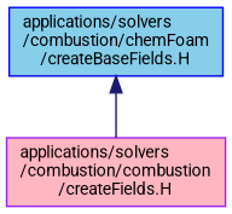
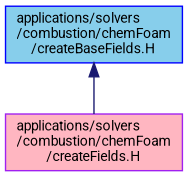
  digraph {
    fontname=Roboto
    node [fontname=Roboto fontsize=10 shape=record style=filled]
    n1 [color=blue fillcolor=skyblue fontcolor=black height=0.2 label="applications/solvers\l/combustion/chemFoam\l/createBaseFields.H" width=0.4]
-   n2 [color=purple height=0.2 label="applications/solvers\l/combustion/combustion\l/createFields.H" width=0.4 fillcolor=lightpink]
+   n2 [color=purple height=0.2 label="applications/solvers\l/combustion/chemFoam\l/createFields.H" width=0.4 fillcolor=lightpink]
    n1 -> n2 [color=midnightblue dir=back fontname=Roboto fontsize=10 labelfontname=FreeSans labelfontsize=10 style=solid]
  }
